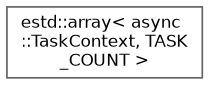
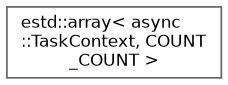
  digraph {
    rankdir=LR
-   n1 [color=grey40 fillcolor=white fontname=Helvetica fontsize=10 height=0.2 label="estd::array\< async\l::TaskContext, TASK\l_COUNT \>" shape=box style=filled width=0.4]
+   n1 [color=grey40 fillcolor=white fontname=Helvetica fontsize=10 height=0.2 label="estd::array\< async\l::TaskContext, COUNT\l_COUNT \>" shape=box style=filled width=0.4]
  }
